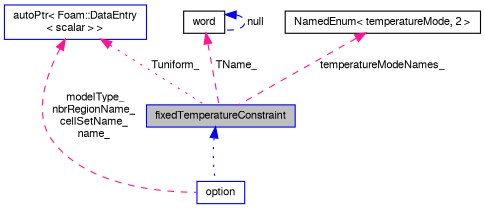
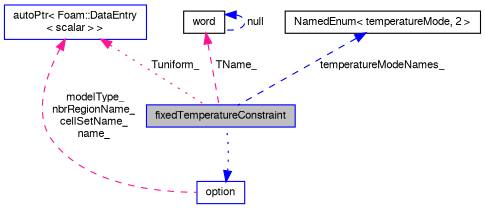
  digraph {
    node [color=blue fontname=FreeSans fontsize=10 shape=record]
    edge [color=blue dir=back fontname=FreeSans fontsize=10 labelfontname=FreeSans labelfontsize=10 style=dashed]
    n1 [fillcolor=grey75 fontcolor=black height=0.2 label=fixedTemperatureConstraint style=filled width=0.4]
    n2 [height=0.2 label=option width=0.4]
    n3 [color=black height=0.2 label=word width=0.4]
    n4 [height=0.2 label="autoPtr\< Foam::DataEntry\l\< scalar \> \>" width=0.4]
    n5 [color=black height=0.2 label="NamedEnum\< temperatureMode, 2 \>" width=0.4]
-   n1 -> n2 [style=dotted]
+   n2 -> n1 [style=dotted]
    n3 -> n1 [color=deeppink label=" TName_"]
    n3 -> n3 [label=" null"]
    n4 -> n1 [color=deeppink label=" Tuniform_" style=dotted]
    n4 -> n2 [color=deeppink label=" modelType_\nnbrRegionName_\ncellSetName_\nname_"]
-   n5 -> n1 [color=deeppink label=" temperatureModeNames_"]
+   n5 -> n1 [label=" temperatureModeNames_"]
  }
